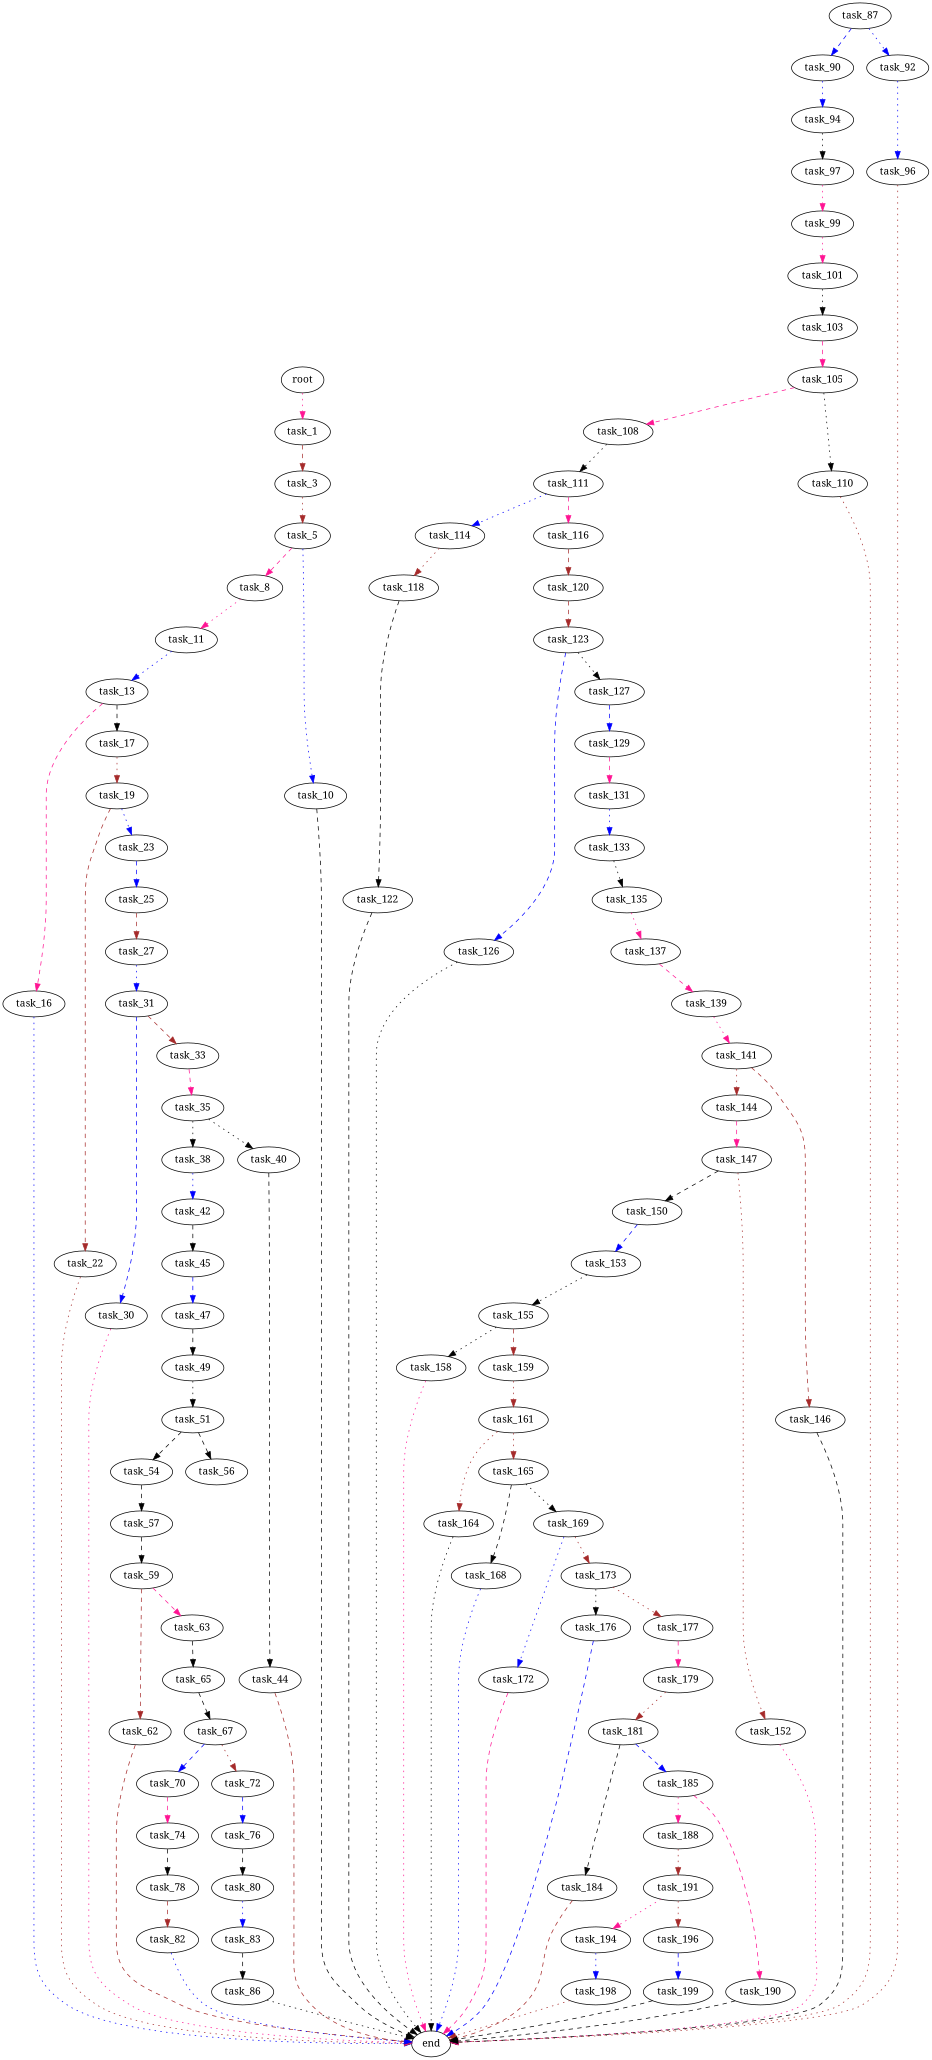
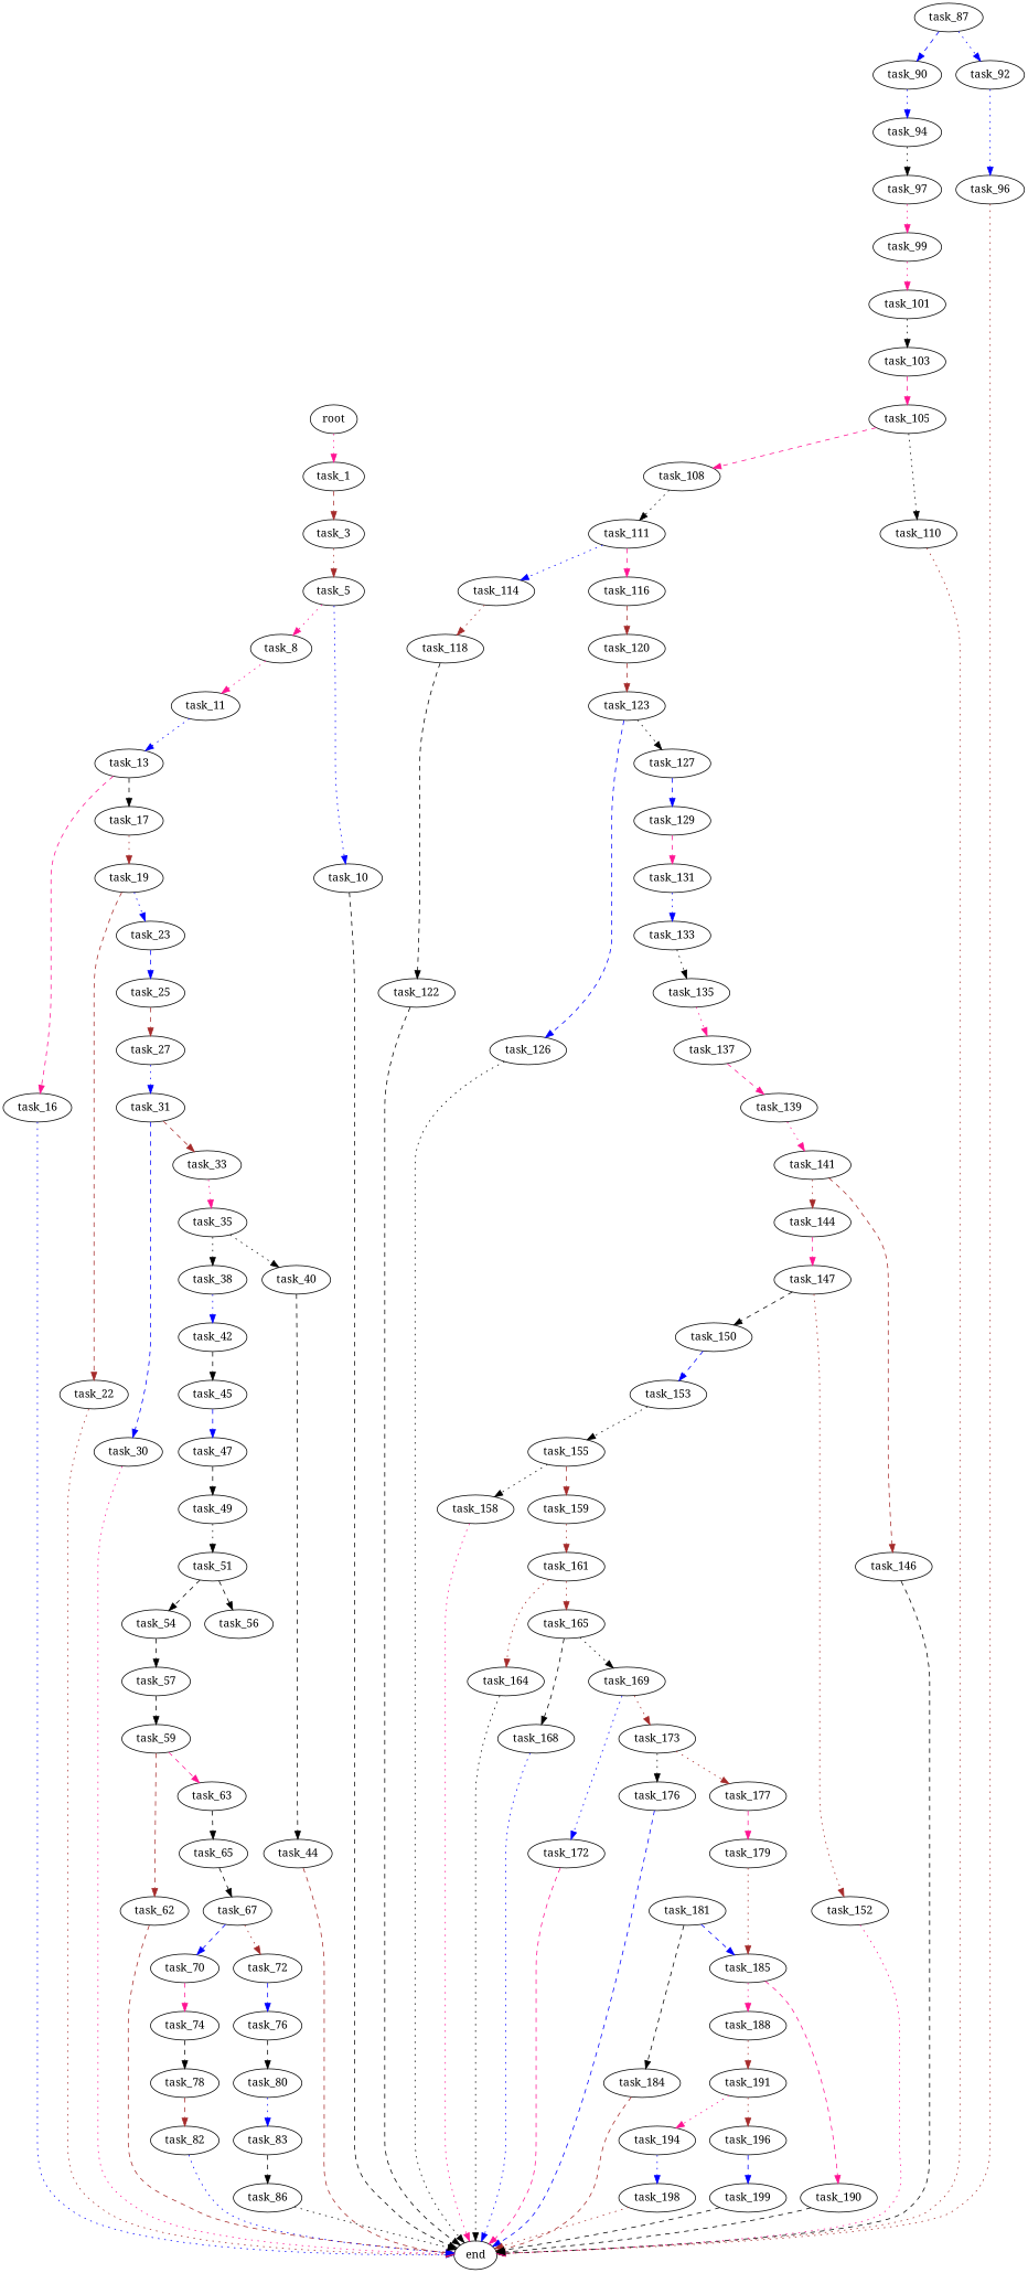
  digraph {
    fontname="Noto Serif"
    node [fontname="Noto Serif"]
    edge [color=black fontname="Noto Serif" style=dotted]
    root
    task_1
    task_3
    task_5
    task_8
    task_10
    task_11
    end
    task_13
    task_16
    task_17
    task_19
    task_22
    task_23
    task_25
    task_27
    task_31
    task_30
    task_33
    task_35
    task_38
    task_40
    task_42
    task_44
    task_45
    task_47
    task_49
    task_51
    task_54
    task_56
    task_57
    task_59
    task_62
    task_63
    task_65
    task_67
    task_70
    task_72
    task_74
    task_76
    task_78
    task_80
    task_82
    task_83
    task_86
    task_87
    task_90
    task_92
    task_94
    task_96
    task_97
    task_99
    task_101
    task_103
    task_105
    task_108
    task_110
    task_111
    task_114
    task_116
    task_118
    task_120
    task_122
    task_123
    task_126
    task_127
    task_129
    task_131
    task_133
    task_135
    task_137
    task_139
    task_141
    task_144
    task_146
    task_147
    task_150
    task_152
    task_153
    task_155
    task_158
    task_159
    task_161
    task_164
    task_165
    task_168
    task_169
    task_172
    task_173
    task_176
    task_177
    task_179
    task_181
    task_184
    task_185
    task_188
    task_190
    task_191
    task_194
    task_196
    task_198
    task_199
    root -> task_1 [color=deeppink]
    task_1 -> task_3 [color=brown style=dashed]
    task_3 -> task_5 [color=brown]
-   task_5 -> task_8 [color=deeppink style=dashed]
+   task_5 -> task_8 [color=deeppink]
    task_5 -> task_10 [color=blue]
    task_8 -> task_11 [color=deeppink]
    task_10 -> end [style=dashed]
    task_11 -> task_13 [color=blue]
    task_13 -> task_16 [color=deeppink style=dashed]
    task_13 -> task_17 [style=dashed]
    task_16 -> end [color=blue]
    task_17 -> task_19 [color=brown]
    task_19 -> task_22 [color=brown style=dashed]
    task_19 -> task_23 [color=blue]
    task_22 -> end [color=brown]
    task_23 -> task_25 [color=blue style=dashed]
    task_25 -> task_27 [color=brown style=dashed]
    task_27 -> task_31 [color=blue]
    task_31 -> task_30 [color=blue style=dashed]
    task_31 -> task_33 [color=brown style=dashed]
    task_30 -> end [color=deeppink]
-   task_33 -> task_35 [color=deeppink style=dashed]
+   task_33 -> task_35 [color=deeppink]
    task_35 -> task_38
    task_35 -> task_40
    task_38 -> task_42 [color=blue]
    task_40 -> task_44 [style=dashed]
    task_42 -> task_45 [style=dashed]
    task_44 -> end [color=brown style=dashed]
    task_45 -> task_47 [color=blue style=dashed]
    task_47 -> task_49 [style=dashed]
    task_49 -> task_51
    task_51 -> task_54 [style=dashed]
    task_51 -> task_56 [style=dashed]
    task_54 -> task_57 [style=dashed]
    task_57 -> task_59 [style=dashed]
    task_59 -> task_62 [color=brown style=dashed]
    task_59 -> task_63 [color=deeppink style=dashed]
    task_62 -> end [color=brown style=dashed]
    task_63 -> task_65 [style=dashed]
    task_65 -> task_67 [style=dashed]
    task_67 -> task_70 [color=blue style=dashed]
    task_67 -> task_72 [color=brown]
    task_70 -> task_74 [color=deeppink style=dashed]
    task_72 -> task_76 [color=blue style=dashed]
    task_74 -> task_78 [style=dashed]
    task_76 -> task_80 [style=dashed]
    task_78 -> task_82 [color=brown style=dashed]
    task_80 -> task_83 [color=blue]
    task_82 -> end [color=blue]
    task_83 -> task_86 [style=dashed]
    task_86 -> end
    task_87 -> task_90 [color=blue style=dashed]
    task_87 -> task_92 [color=blue]
    task_90 -> task_94 [color=blue]
    task_92 -> task_96 [color=blue]
    task_94 -> task_97
    task_96 -> end [color=brown]
    task_97 -> task_99 [color=deeppink]
    task_99 -> task_101 [color=deeppink]
    task_101 -> task_103
    task_103 -> task_105 [color=deeppink style=dashed]
    task_105 -> task_108 [color=deeppink style=dashed]
    task_105 -> task_110
    task_108 -> task_111
    task_110 -> end [color=brown]
    task_111 -> task_114 [color=blue]
    task_111 -> task_116 [color=deeppink style=dashed]
    task_114 -> task_118 [color=brown]
    task_116 -> task_120 [color=brown style=dashed]
    task_118 -> task_122 [style=dashed]
    task_120 -> task_123 [color=brown style=dashed]
    task_122 -> end [style=dashed]
    task_123 -> task_126 [color=blue style=dashed]
    task_123 -> task_127
    task_126 -> end
    task_127 -> task_129 [color=blue style=dashed]
    task_129 -> task_131 [color=deeppink style=dashed]
    task_131 -> task_133 [color=blue]
    task_133 -> task_135
    task_135 -> task_137 [color=deeppink]
    task_137 -> task_139 [color=deeppink style=dashed]
    task_139 -> task_141 [color=deeppink]
    task_141 -> task_144 [color=brown]
    task_141 -> task_146 [color=brown style=dashed]
    task_144 -> task_147 [color=deeppink style=dashed]
    task_146 -> end [style=dashed]
    task_147 -> task_150 [style=dashed]
    task_147 -> task_152 [color=brown]
    task_150 -> task_153 [color=blue style=dashed]
    task_152 -> end [color=deeppink]
    task_153 -> task_155
    task_155 -> task_158
    task_155 -> task_159 [color=brown style=dashed]
    task_158 -> end [color=deeppink]
    task_159 -> task_161 [color=brown]
    task_161 -> task_164 [color=brown]
    task_161 -> task_165 [color=brown]
    task_164 -> end
    task_165 -> task_168 [style=dashed]
    task_165 -> task_169
    task_168 -> end [color=blue]
    task_169 -> task_172 [color=blue]
    task_169 -> task_173 [color=brown]
    task_172 -> end [color=deeppink style=dashed]
    task_173 -> task_176
    task_173 -> task_177 [color=brown]
    task_176 -> end [color=blue style=dashed]
    task_177 -> task_179 [color=deeppink style=dashed]
-   task_179 -> task_181 [color=brown]
+   task_179 -> task_185 [color=brown]
    task_181 -> task_184 [style=dashed]
    task_181 -> task_185 [color=blue style=dashed]
    task_184 -> end [color=brown style=dashed]
    task_185 -> task_188 [color=deeppink]
    task_185 -> task_190 [color=deeppink style=dashed]
    task_188 -> task_191 [color=brown]
    task_190 -> end [style=dashed]
    task_191 -> task_194 [color=deeppink]
    task_191 -> task_196 [color=brown]
    task_194 -> task_198 [color=blue]
    task_196 -> task_199 [color=blue style=dashed]
    task_198 -> end [color=brown]
    task_199 -> end [style=dashed]
  }
